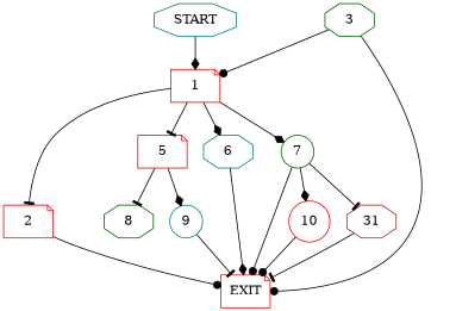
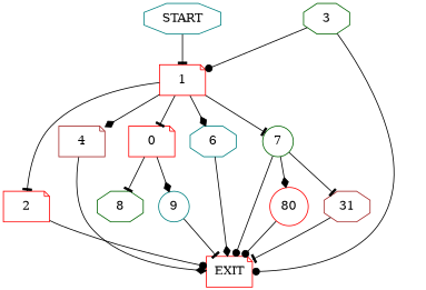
  digraph {
    node [color=red shape=octagon]
    edge [arrowhead=tee]
    n1 [color=teal label=START]
    1 [shape=note]
    2 [shape=note]
-   5 [shape=note]
+   4 [color=brown shape=note]
+   5 [shape=note label=0]
    6 [color=teal]
    7 [color=darkgreen shape=circle]
    n8 [label=EXIT shape=note]
    3 [color=darkgreen]
    8 [color=darkgreen]
    9 [color=teal shape=circle]
-   10 [shape=circle]
+   10 [shape=circle label=80]
    n13 [color=brown label=31]
-   n1 -> 1 [arrowhead=diamond]
+   n1 -> 1
    1 -> 2
+   1 -> 4 [arrowhead=diamond]
    1 -> 5
    1 -> 6 [arrowhead=diamond]
-   1 -> 7 [arrowhead=diamond]
+   1 -> 7
    2 -> n8 [arrowhead=dot]
+   4 -> n8 [arrowhead=diamond]
    5 -> 8
    5 -> 9 [arrowhead=diamond]
    6 -> n8 [arrowhead=diamond]
    7 -> n8 [arrowhead=dot]
    7 -> 10 [arrowhead=diamond]
    7 -> n13
    3 -> 1 [arrowhead=dot]
    3 -> n8 [arrowhead=dot]
    9 -> n8
    10 -> n8 [arrowhead=dot]
    n13 -> n8
  }
